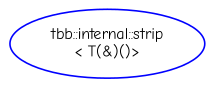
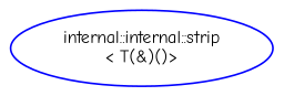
  digraph {
    rankdir=LR
    fontname="Comic Neue"
-   n1 [color=blue fillcolor=white fontname="Comic Neue" fontsize=10 height=0.2 label="tbb::internal::strip\l\< T(&)()\>" shape=ellipse style=filled width=0.4]
+   n1 [color=blue fillcolor=white fontname="Comic Neue" fontsize=10 height=0.2 label="internal::internal::strip\l\< T(&)()\>" shape=ellipse style=filled width=0.4]
  }
